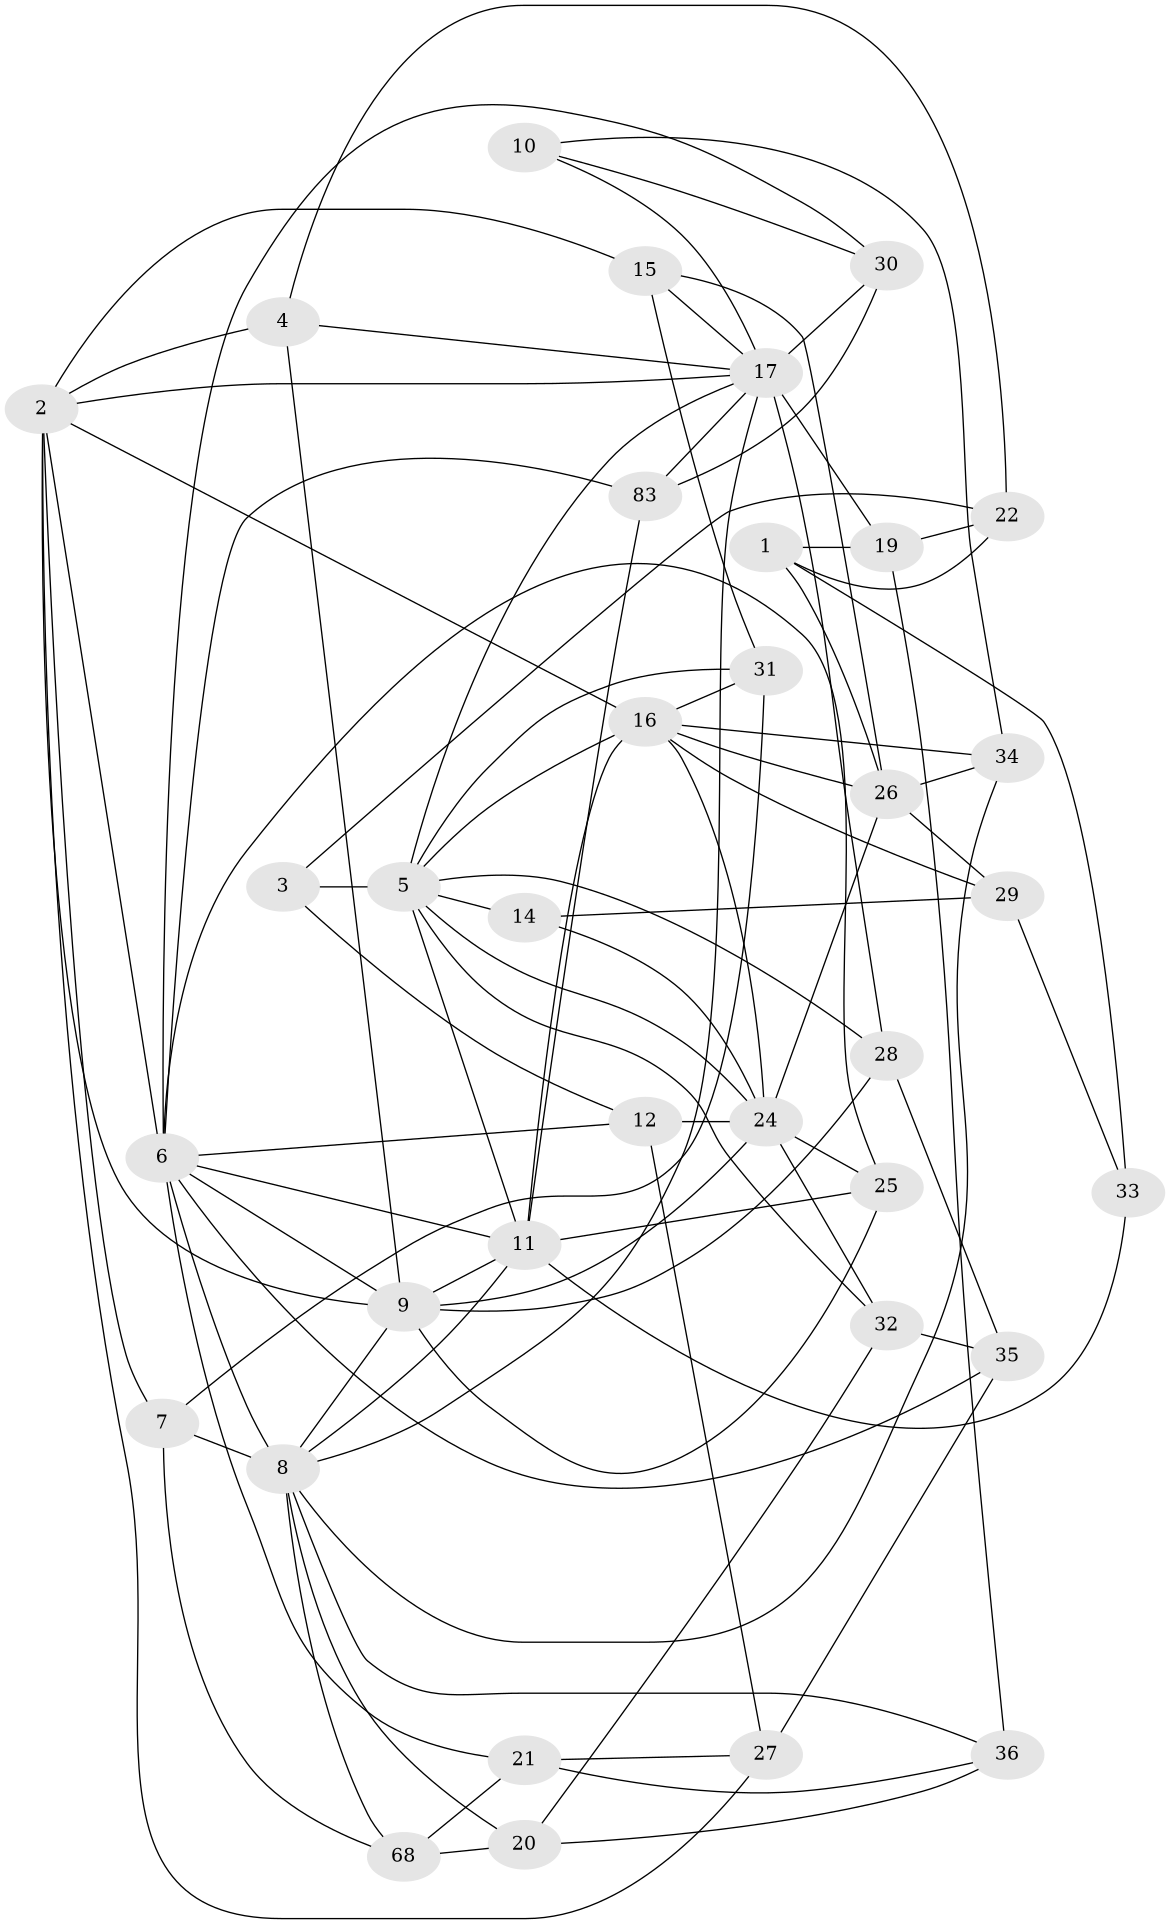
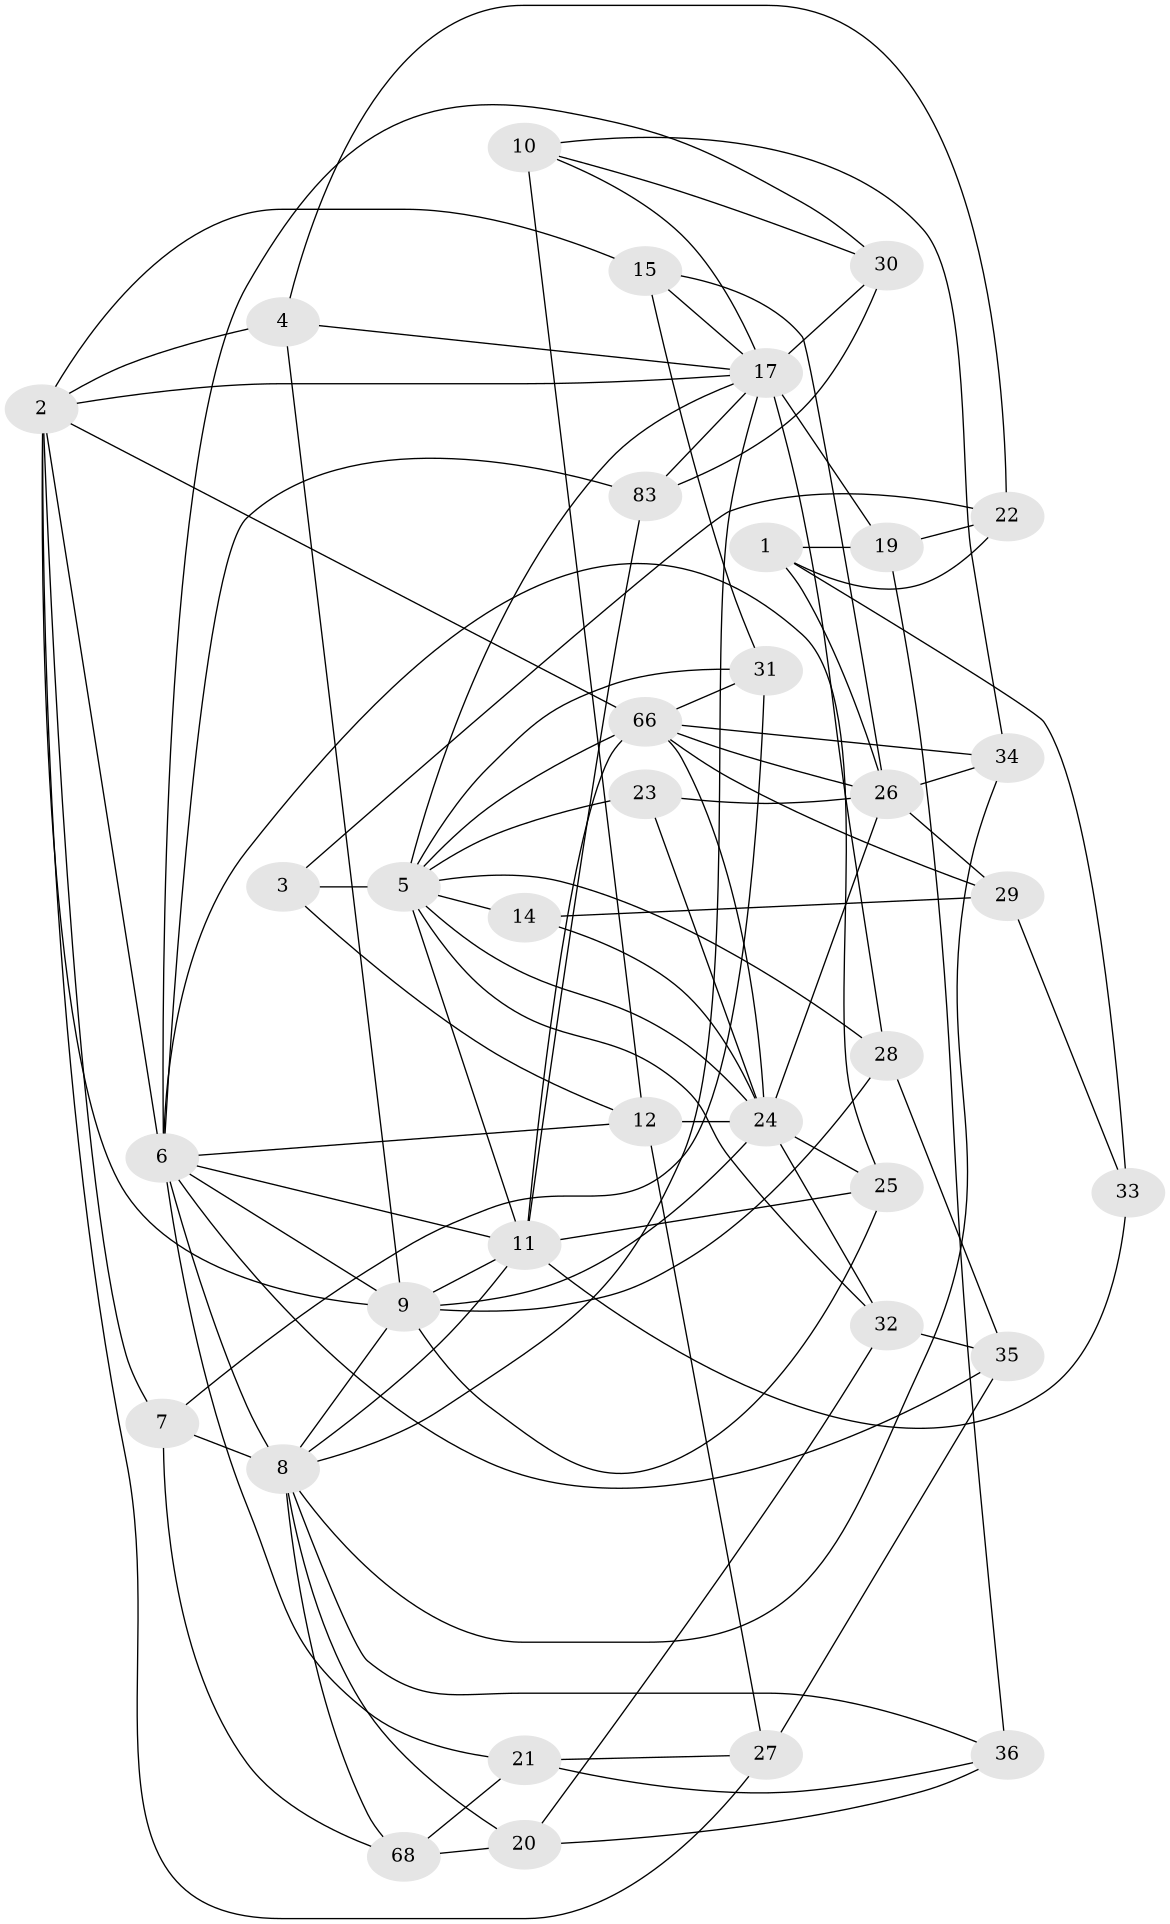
  graph {
    rankdir=LR
    node [color=gray90 style=filled]
    edge [weight=1.0]
    1
    19
    22
    26
    33
    36
    34
    29
    2
    4
    6
    7
    9
    15
-   16
+   16 [label=66]
    17
    27
    12
    11
    8
    n21 [label=83]
    21
    25
    30
    35
    31
    n27 [label=68]
    24
    28
    3
    5
    14
+   23
    32
    20
    10
    1 -- 19
    1 -- 22
    1 -- 26
    1 -- 33
    19 -- 22
    19 -- 36
    26 -- 34
    26 -- 29
    29 -- 33
    2 -- 4
    2 -- 6
    2 -- 7
    2 -- 9
    2 -- 15
    2 -- 16
    2 -- 17 [weight=3.0]
    2 -- 27
    4 -- 22
    4 -- 9
    4 -- 17
    6 -- 9
    6 -- 12
    6 -- 11
    6 -- 8
    6 -- n21
    6 -- 21
    6 -- 25
    6 -- 30
    6 -- 35
    7 -- 8
    7 -- 31
    7 -- n27
    9 -- 11
    9 -- 25
    9 -- 24 [weight=3.0]
    9 -- 28
    15 -- 26
    15 -- 17
    15 -- 31
    16 -- 26
    16 -- 34
    16 -- 29
    16 -- 31
    16 -- 24
    17 -- 19
    17 -- 30
    17 -- 28
    27 -- 35
    12 -- 27
    12 -- 24 [weight=2.0]
    11 -- 33 [weight=2.0]
    11 -- 16
    11 -- n21
    11 -- 25
    8 -- 36
    8 -- 34
    8 -- 9
    8 -- 17
    8 -- 11 [weight=2.0]
    8 -- n27
    8 -- 20
    n21 -- 17
    n21 -- 30
    21 -- 36
    21 -- 27
    n27 -- 21
    n27 -- 20
    24 -- 26
    24 -- 25
    24 -- 32
    28 -- 35
    3 -- 22
    3 -- 12
    3 -- 5 [weight=2.0]
    5 -- 16
    5 -- 17
    5 -- 11
    5 -- 31
    5 -- 24
    5 -- 28
    5 -- 14 [weight=2.0]
+   5 -- 23
    5 -- 32
    14 -- 29
    14 -- 24
+   23 -- 26 [weight=2.0]
+   23 -- 24
    32 -- 35
    20 -- 36
    20 -- 32
    10 -- 34
    10 -- 17
+   10 -- 12
    10 -- 30
  }
